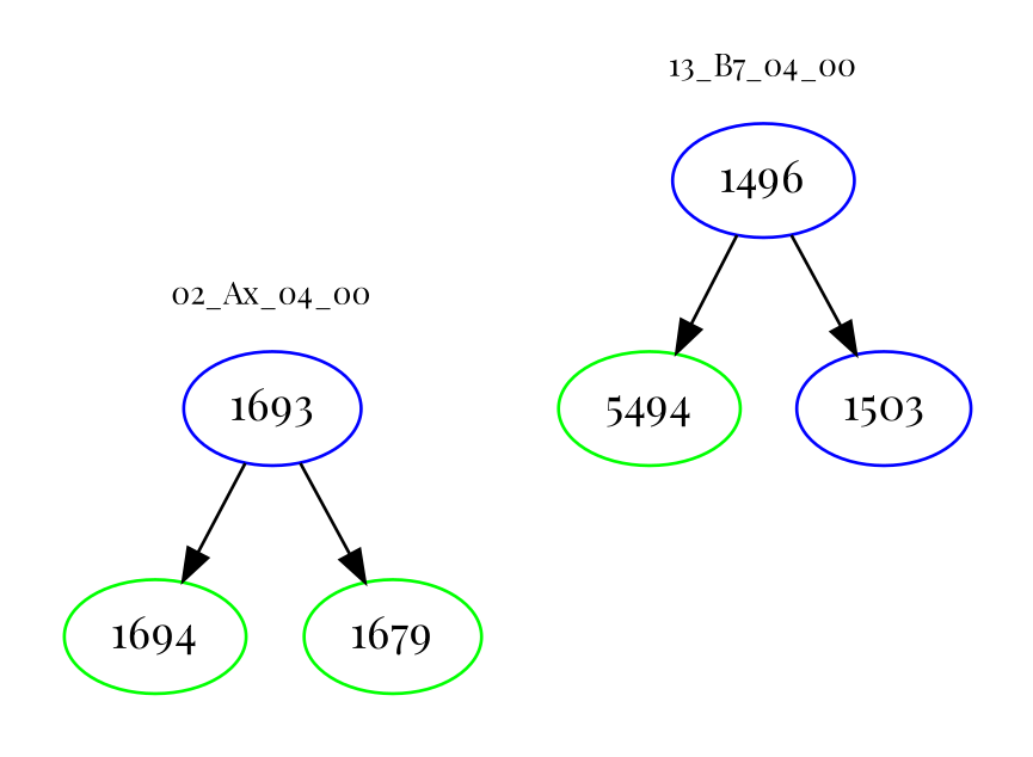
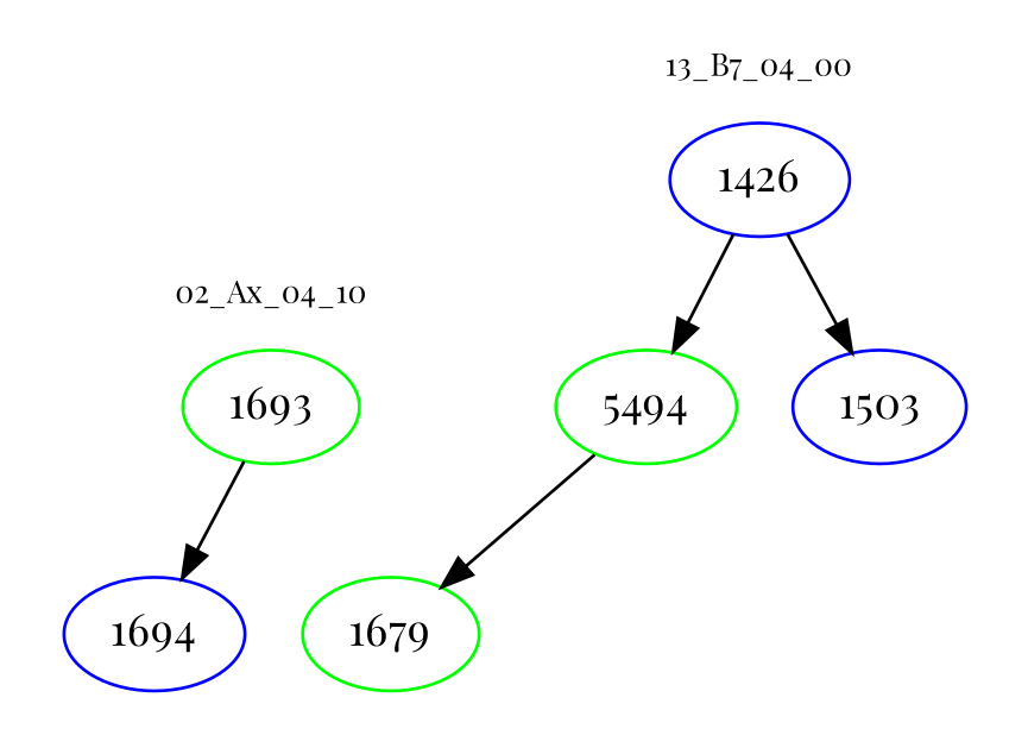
  digraph {
    fontname="Playfair Display"
    node [color=blue fontname="Playfair Display"]
    edge [color=black fontname="Playfair Display"]
-   n1 [label=1693]
+   n1 [color=green label=1693]
    n2 [color=green label=1679]
-   n3 [color=green label=1694]
-   n4 [label=1496]
+   n3 [label=1694]
+   n4 [label=1426]
    n5 [color=green label=5494]
    n6 [label=1503]
    subgraph cluster_1 {
      color=white
      fontsize=10
-     label="02_Ax_04_00"
+     label="02_Ax_04_10"
      n1
      n2
      n3
    }
    subgraph cluster_2 {
      color=white
      fontsize=10
      label="13_B7_04_00"
      n4
      n5
      n6
    }
-   n1 -> n2
+   n5 -> n2
    n1 -> n3
    n4 -> n5
    n4 -> n6
  }
